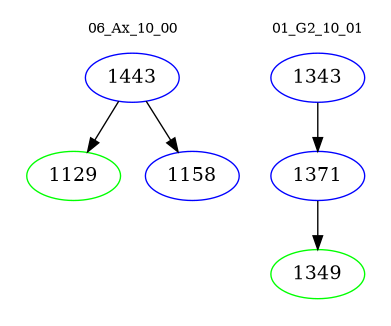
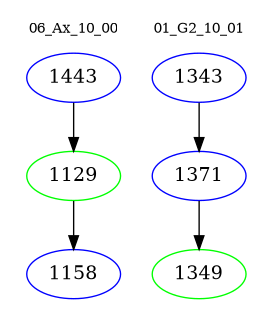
  digraph {
    node [color=blue]
    edge [color=black]
    n1 [label=1443]
    n2 [color=green label=1129]
    n3 [label=1158]
    n4 [label=1343]
    n5 [label=1371]
    n6 [color=green label=1349]
    subgraph cluster_1 {
      color=white
      fontsize=10
      label="06_Ax_10_00"
      n1
      n2
      n3
    }
    subgraph cluster_2 {
      color=white
      fontsize=10
      label="01_G2_10_01"
      n4
      n5
      n6
    }
    n1 -> n2
-   n1 -> n3
+   n2 -> n3
    n4 -> n5
    n5 -> n6
  }
